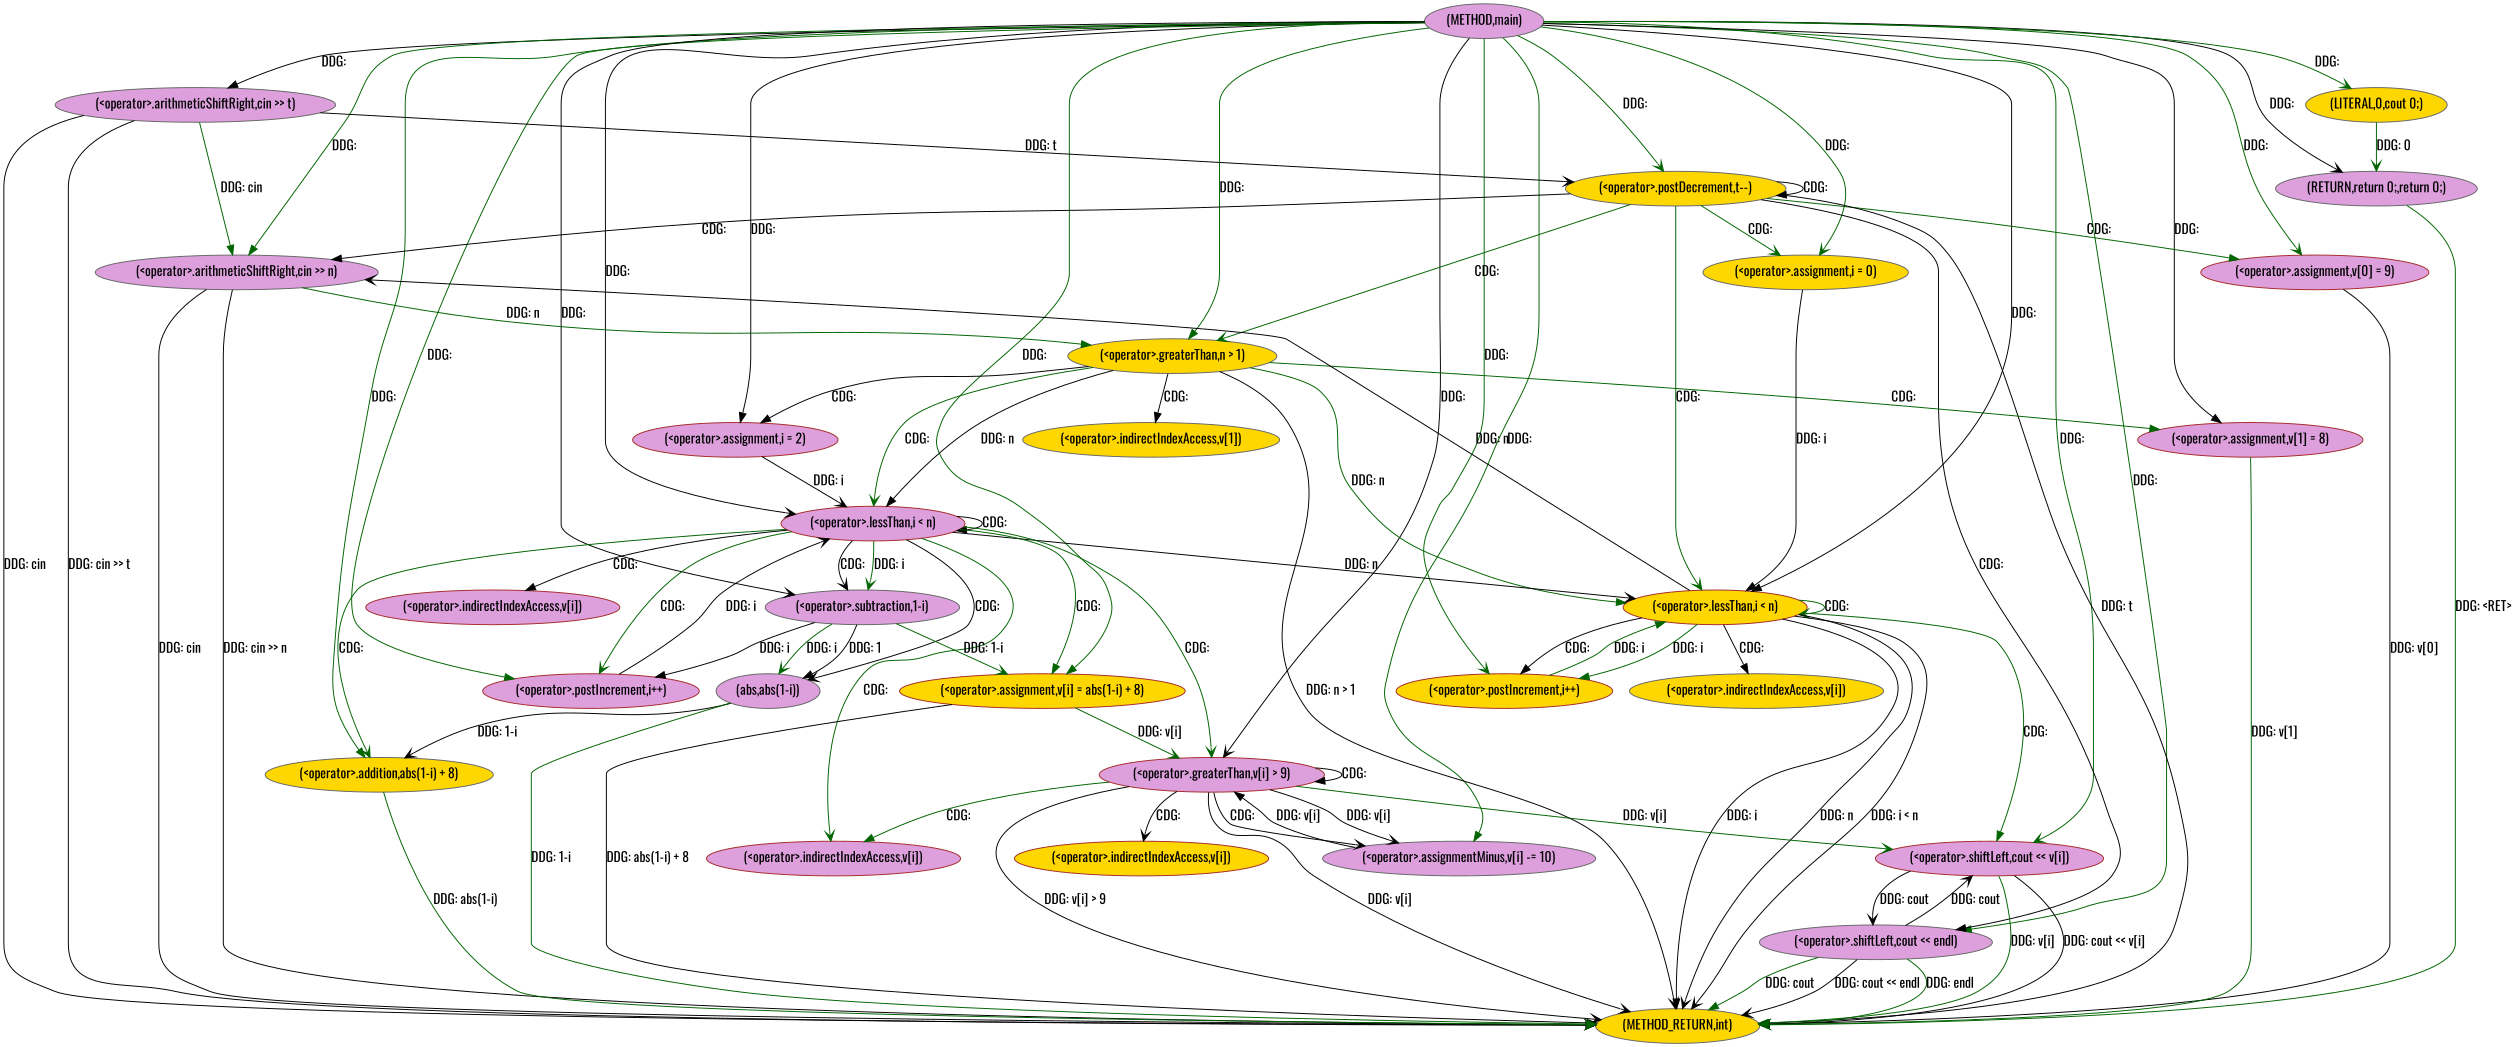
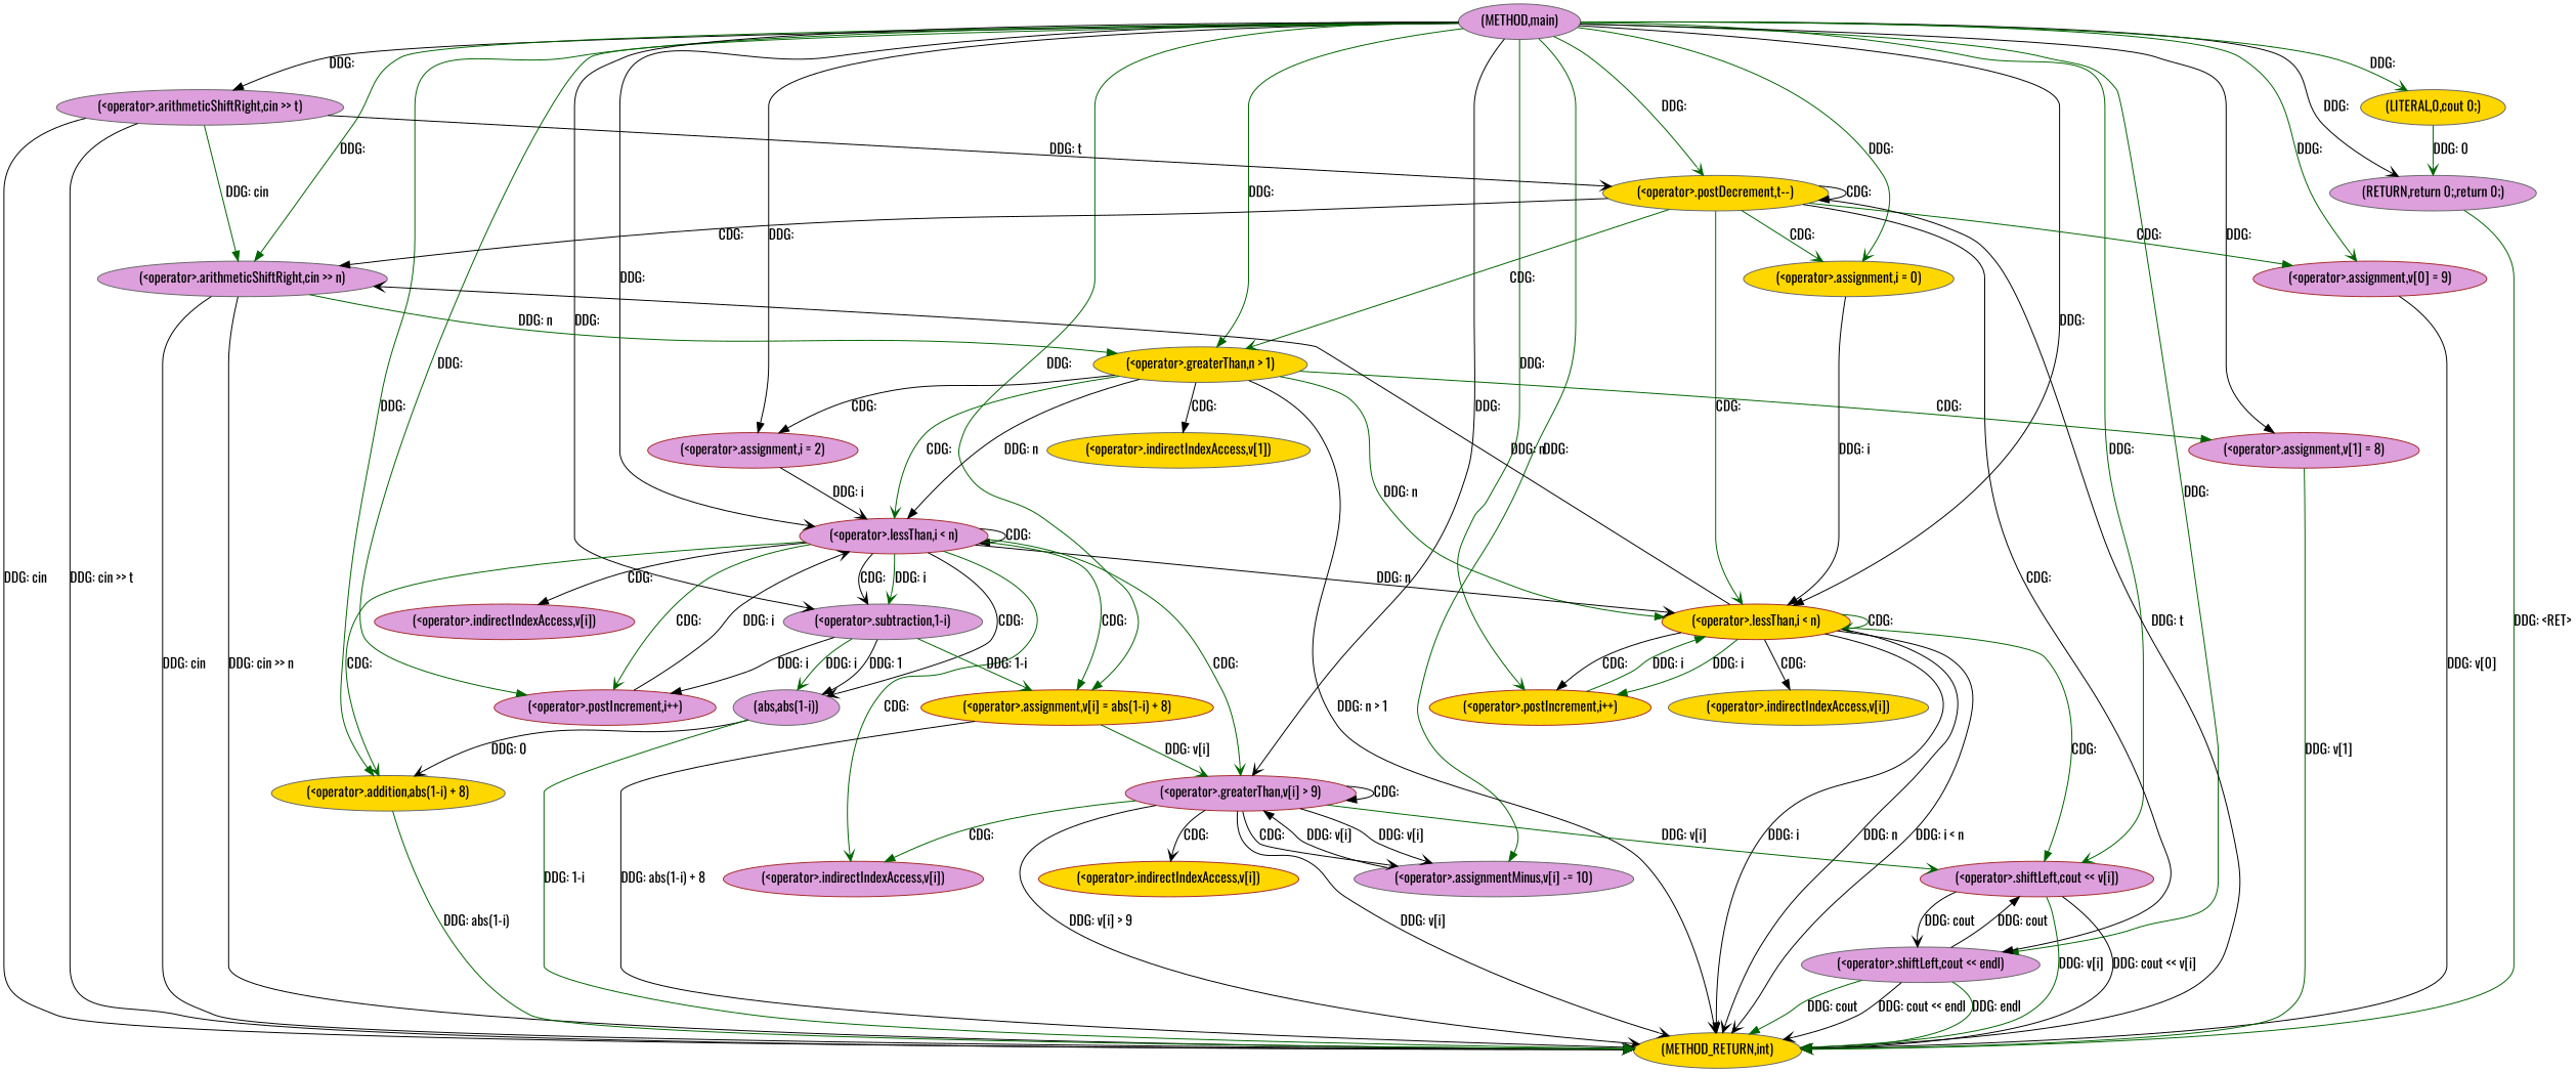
  digraph {
    fontname=Oswald
    node [color=gray40 fillcolor=plum fontname=Oswald style=filled]
    edge [arrowhead=vee color=black fontname=Oswald]
    n1 [label="(METHOD,main)"]
    n2 [label="(<operator>.arithmeticShiftRight,cin >> t)"]
    n3 [label="(RETURN,return 0;,return 0;)"]
    n4 [fillcolor=gold label="(<operator>.postDecrement,t--)"]
    n5 [fillcolor=gold label="(LITERAL,0,cout 0;)"]
    n6 [label="(<operator>.arithmeticShiftRight,cin >> n)"]
    n7 [color=brown label="(<operator>.assignment,v[0] = 9)"]
    n8 [label="(<operator>.shiftLeft,cout << endl)"]
    n9 [fillcolor=gold label="(<operator>.greaterThan,n > 1)"]
    n10 [fillcolor=gold label="(<operator>.assignment,i = 0)"]
    n11 [color=brown fillcolor=gold label="(<operator>.lessThan,i < n)"]
    n12 [color=brown fillcolor=gold label="(<operator>.postIncrement,i++)"]
    n13 [color=brown label="(<operator>.shiftLeft,cout << v[i])"]
    n14 [color=brown label="(<operator>.assignment,v[1] = 8)"]
    n15 [color=brown label="(<operator>.assignment,i = 2)"]
    n16 [color=brown label="(<operator>.lessThan,i < n)"]
    n17 [color=brown label="(<operator>.postIncrement,i++)"]
    n18 [color=brown fillcolor=gold label="(<operator>.assignment,v[i] = abs(1-i) + 8)"]
    n19 [color=brown label="(<operator>.greaterThan,v[i] > 9)"]
    n20 [fillcolor=gold label="(<operator>.addition,abs(1-i) + 8)"]
    n21 [label="(<operator>.assignmentMinus,v[i] -= 10)"]
    n22 [label="(<operator>.subtraction,1-i)"]
    n23 [fillcolor=gold label="(METHOD_RETURN,int)"]
    n24 [fillcolor=gold label="(<operator>.indirectIndexAccess,v[1])"]
    n25 [fillcolor=gold label="(<operator>.indirectIndexAccess,v[i])"]
    n26 [label="(abs,abs(1-i))"]
    n27 [color=brown label="(<operator>.indirectIndexAccess,v[i])"]
    n28 [color=brown label="(<operator>.indirectIndexAccess,v[i])"]
    n29 [color=brown fillcolor=gold label="(<operator>.indirectIndexAccess,v[i])"]
    n1 -> n2 [arrowhead=normal label="DDG: "]
    n1 -> n3 [label="DDG: "]
    n1 -> n4 [color=darkgreen label="DDG: "]
    n1 -> n5 [color=darkgreen label="DDG: "]
    n1 -> n6 [arrowhead=normal color=darkgreen label="DDG: "]
    n1 -> n7 [color=darkgreen label="DDG: "]
    n1 -> n8 [arrowhead=normal color=darkgreen label="DDG: "]
    n1 -> n9 [arrowhead=normal color=darkgreen label="DDG: "]
    n1 -> n10 [color=darkgreen label="DDG: "]
    n1 -> n11 [arrowhead=normal label="DDG: "]
    n1 -> n12 [color=darkgreen label="DDG: "]
    n1 -> n13 [color=darkgreen label="DDG: "]
    n1 -> n14 [arrowhead=normal label="DDG: "]
    n1 -> n15 [arrowhead=normal label="DDG: "]
    n1 -> n16 [label="DDG: "]
    n1 -> n17 [arrowhead=normal color=darkgreen label="DDG: "]
    n1 -> n18 [arrowhead=normal color=darkgreen label="DDG: "]
    n1 -> n19 [label="DDG: "]
    n1 -> n20 [arrowhead=normal color=darkgreen label="DDG: "]
    n1 -> n21 [arrowhead=normal color=darkgreen label="DDG: "]
    n1 -> n22 [label="DDG: "]
    n2 -> n4 [label="DDG: t"]
    n2 -> n6 [arrowhead=normal color=darkgreen label="DDG: cin"]
    n2 -> n23 [arrowhead=normal label="DDG: cin"]
    n2 -> n23 [arrowhead=normal label="DDG: cin >> t"]
    n3 -> n23 [arrowhead=normal color=darkgreen label="DDG: <RET>"]
    n4 -> n4 [arrowhead=normal label="CDG: "]
    n4 -> n6 [arrowhead=normal label="CDG: "]
    n4 -> n7 [arrowhead=normal color=darkgreen label="CDG: "]
    n4 -> n8 [arrowhead=normal label="CDG: "]
    n4 -> n9 [color=darkgreen label="CDG: "]
    n4 -> n10 [color=darkgreen label="CDG: "]
    n4 -> n11 [color=darkgreen label="CDG: "]
    n4 -> n23 [arrowhead=normal label="DDG: t"]
    n5 -> n3 [color=darkgreen label="DDG: 0"]
    n6 -> n9 [arrowhead=normal color=darkgreen label="DDG: n"]
    n6 -> n23 [label="DDG: cin"]
    n6 -> n23 [label="DDG: cin >> n"]
    n7 -> n23 [arrowhead=normal label="DDG: v[0]"]
-   n8 -> n13 [label="DDG: cout"]
+   n8 -> n13 [arrowhead=normal label="DDG: cout"]
    n8 -> n23 [arrowhead=normal color=darkgreen label="DDG: cout"]
    n8 -> n23 [label="DDG: cout << endl"]
    n8 -> n23 [color=darkgreen label="DDG: endl"]
    n9 -> n11 [arrowhead=normal color=darkgreen label="DDG: n"]
    n9 -> n14 [arrowhead=normal color=darkgreen label="CDG: "]
    n9 -> n15 [arrowhead=normal label="CDG: "]
    n9 -> n16 [arrowhead=normal label="DDG: n"]
    n9 -> n16 [color=darkgreen label="CDG: "]
    n9 -> n23 [label="DDG: n > 1"]
    n9 -> n24 [arrowhead=normal label="CDG: "]
    n10 -> n11 [arrowhead=normal label="DDG: i"]
    n11 -> n6 [label="DDG: n"]
    n11 -> n11 [color=darkgreen label="CDG: "]
    n11 -> n12 [arrowhead=normal color=darkgreen label="DDG: i"]
    n11 -> n12 [arrowhead=normal label="CDG: "]
    n11 -> n13 [arrowhead=normal color=darkgreen label="CDG: "]
    n11 -> n23 [arrowhead=normal label="DDG: i"]
    n11 -> n23 [label="DDG: n"]
    n11 -> n23 [label="DDG: i < n"]
    n11 -> n25 [arrowhead=normal label="CDG: "]
    n12 -> n11 [arrowhead=normal color=darkgreen label="DDG: i"]
    n13 -> n8 [label="DDG: cout"]
    n13 -> n23 [arrowhead=normal color=darkgreen label="DDG: v[i]"]
    n13 -> n23 [label="DDG: cout << v[i]"]
    n14 -> n23 [color=darkgreen label="DDG: v[1]"]
    n15 -> n16 [label="DDG: i"]
    n16 -> n11 [label="DDG: n"]
    n16 -> n16 [arrowhead=normal label="CDG: "]
    n16 -> n17 [color=darkgreen label="CDG: "]
    n16 -> n18 [arrowhead=normal color=darkgreen label="CDG: "]
    n16 -> n19 [color=darkgreen label="CDG: "]
    n16 -> n20 [color=darkgreen label="CDG: "]
    n16 -> n22 [color=darkgreen label="DDG: i"]
    n16 -> n22 [label="CDG: "]
    n16 -> n26 [label="CDG: "]
    n16 -> n27 [arrowhead=normal label="CDG: "]
    n16 -> n28 [color=darkgreen label="CDG: "]
    n17 -> n16 [label="DDG: i"]
    n18 -> n19 [color=darkgreen label="DDG: v[i]"]
    n18 -> n23 [arrowhead=normal label="DDG: abs(1-i) + 8"]
    n19 -> n13 [color=darkgreen label="DDG: v[i]"]
    n19 -> n19 [arrowhead=normal label="CDG: "]
    n19 -> n21 [label="DDG: v[i]"]
    n19 -> n21 [label="CDG: "]
    n19 -> n23 [label="DDG: v[i]"]
    n19 -> n23 [label="DDG: v[i] > 9"]
    n19 -> n28 [arrowhead=normal color=darkgreen label="CDG: "]
    n19 -> n29 [label="CDG: "]
    n20 -> n23 [color=darkgreen label="DDG: abs(1-i)"]
    n21 -> n19 [arrowhead=normal label="DDG: v[i]"]
    n22 -> n17 [arrowhead=normal label="DDG: i"]
    n22 -> n18 [color=darkgreen label="DDG: 1-i"]
    n22 -> n26 [color=darkgreen label="DDG: i"]
    n22 -> n26 [arrowhead=normal label="DDG: 1"]
-   n26 -> n20 [label="DDG: 1-i"]
+   n26 -> n20 [label="DDG: 0"]
    n26 -> n23 [arrowhead=normal color=darkgreen label="DDG: 1-i"]
  }
